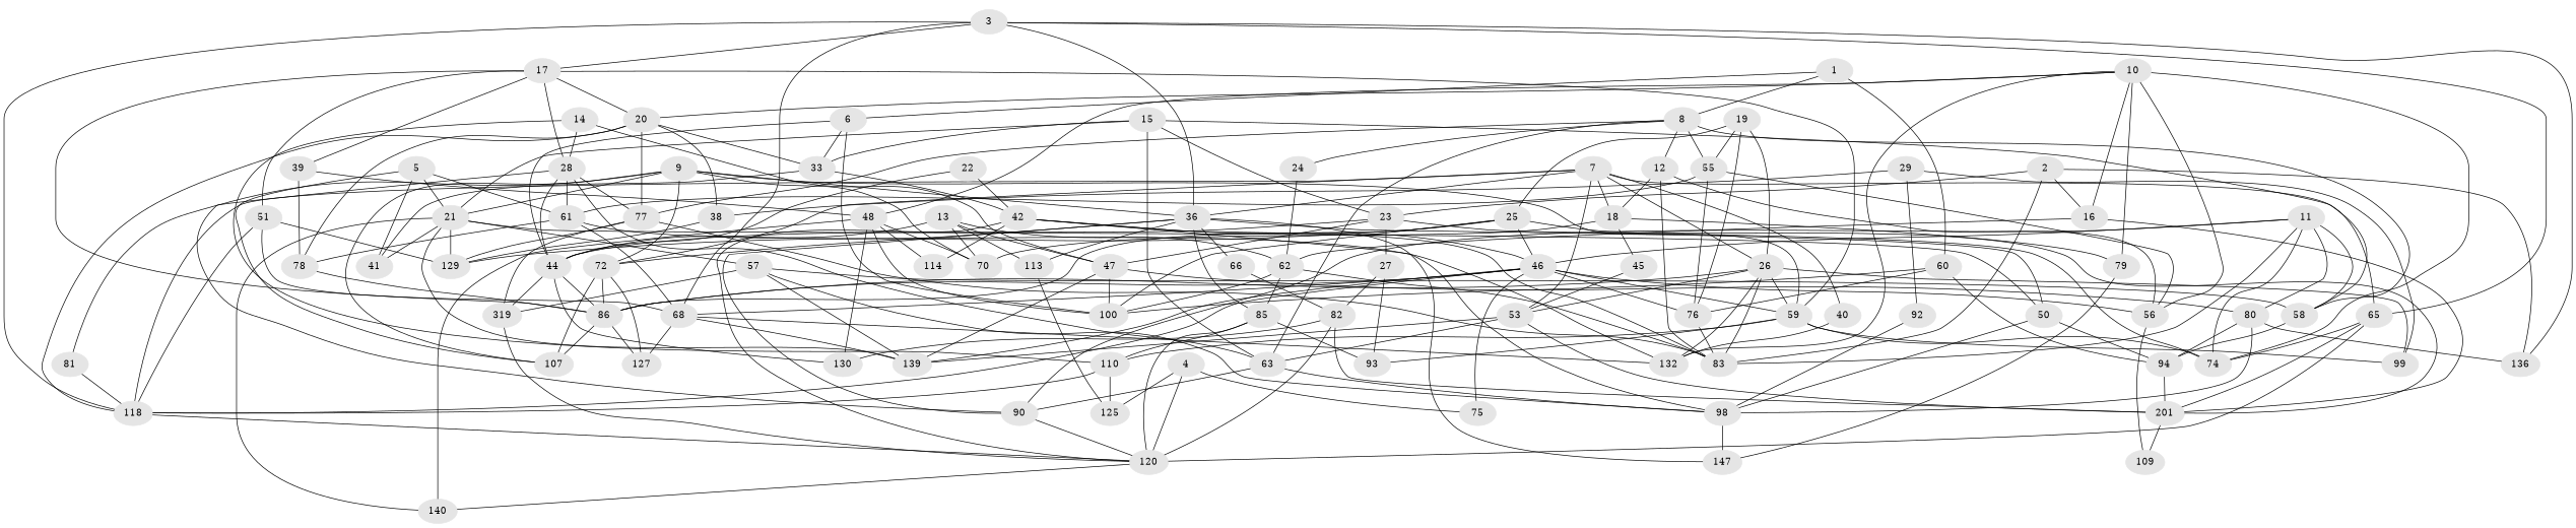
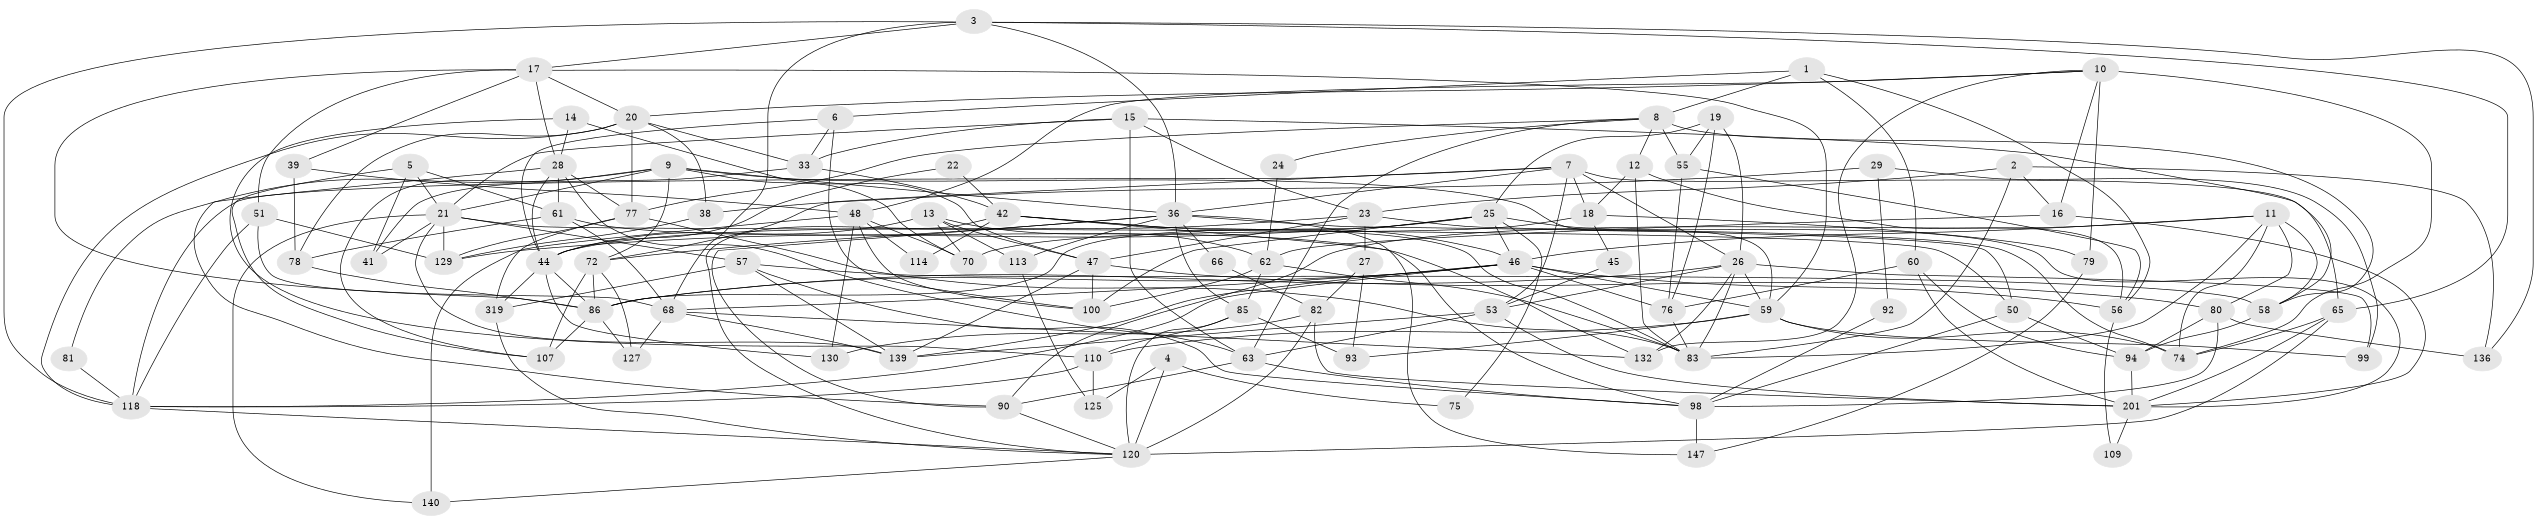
  graph {
    node [color=gray90 style=filled]
    1
    6
    8 [super="+37"]
    60 [super="+106"]
    33 [super="+123"]
    44 [super="+122"]
    100
    12
    24
    55 [super="+138"]
    58
    63 [super="+91"]
    77
    n14 [label=201 super="+146"]
    76 [super="+89"]
    94
    16 [super="+52"]
    62 [super="+73"]
    2
    23 [super="+134"]
    83 [super="+126"]
    136
    74 [super="+135"]
    47 [super="+111"]
    27
    3 [super="+32"]
    17 [super="+31"]
    36 [super="+112"]
    65 [super="+104"]
    68 [super="+116"]
    118 [super="+137"]
    59 [super="+117"]
    20 [super="+133"]
    28 [super="+35"]
    39
    51 [super="+88"]
    86 [super="+97"]
    72 [super="+102"]
    90 [super="+96"]
    113
    50
    66
    85 [super="+87"]
    n44 [label=147]
    120 [super="+124"]
    132
    139 [super="+145"]
    127
    4
    75
    125
    140
    21 [super="+30"]
    41
    57 [super="+64"]
    129 [super="+131"]
    5
    61 [super="+108"]
    107
    78 [super="+121"]
    42 [super="+69"]
    n62 [label=319]
    130
    7 [super="+128"]
    18 [super="+34"]
    26 [super="+144"]
-   40
    53 [super="+115"]
    70
    79
    45
    99
    56
    98 [super="+103"]
    9 [super="+141"]
    81
    110
    93
    10 [super="+43"]
    48 [super="+54"]
    38
    114
    109
    11 [super="+49"]
    46 [super="+67"]
    80 [super="+105"]
    13 [super="+95"]
    14
    15 [super="+84"]
    25 [super="+71"]
    19
    22
    82 [super="+142"]
    29
    92
    1 -- 6
    1 -- 8
    1 -- 60
    6 -- 33
    6 -- 44
    6 -- 100
    8 -- 12
    8 -- 24
    8 -- 55 [weight=2]
    8 -- 58
    8 -- 63
    8 -- 77
-   60 -- 100
+   60 -- n14
    60 -- 76
    60 -- 94
    33 -- 41
    33 -- 42
    44 -- 86
    44 -- n62
    44 -- 130
    12 -- 83
    12 -- 18
    12 -- 56
    24 -- 62
    55 -- 76
-   55 -- 61
    55 -- 56
    58 -- 94
    63 -- 90
    63 -- 98
    77 -- 83
    77 -- 129
    77 -- n62
    n14 -- 109
    76 -- 83
    94 -- n14
    16 -- n14
    16 -- 62
    62 -- 100
    62 -- 83
    62 -- 85
    2 -- 16
    2 -- 23
    2 -- 83
    2 -- 136
    23 -- 44
    23 -- 74
    23 -- 47
    23 -- 27
    47 -- 100
    47 -- 139
    47 -- 80
    27 -- 93
    27 -- 82 [weight=2]
    3 -- 136
    3 -- 17
    3 -- 36
    3 -- 65
    3 -- 68
    3 -- 118
    17 -- 59
    17 -- 20
    17 -- 28
    17 -- 39
    17 -- 51
    17 -- 86
    36 -- 72
    36 -- 90
    36 -- 113
    36 -- 50
    36 -- 66
    36 -- 85
    36 -- n44
    65 -- n14
    65 -- 74
    65 -- 120 [weight=2]
    68 -- 132
    68 -- 139
    68 -- 127
    118 -- 120
    59 -- 74
    59 -- 99
    59 -- 110
    59 -- 93
    20 -- 33
    20 -- 77
    20 -- 118
    20 -- 78
    20 -- 38
    28 -- 44
    28 -- 63
    28 -- 77
    28 -- 90
    28 -- 61
    39 -- 78
    39 -- 48
    51 -- 68
    51 -- 118
    51 -- 129
    86 -- 127
    86 -- 107
    72 -- 86
    72 -- 127
    72 -- 107
    90 -- 120
    113 -- 125
    50 -- 94
    50 -- 98
    66 -- 82
    85 -- 120
    85 -- 110
    85 -- 93
    120 -- 140
    4 -- 120 [weight=2]
    4 -- 75
    4 -- 125
    21 -- 50
    21 -- 139
    21 -- 140
    21 -- 41
    21 -- 57
    21 -- 129
    57 -- 58
    57 -- 139
    57 -- n62
    57 -- 98
    5 -- 21
    5 -- 41
    5 -- 61
    5 -- 107
    61 -- 68
    61 -- 132
    61 -- 78
    78 -- 86
    42 -- 83
    42 -- 120
    42 -- 98
    42 -- 114
    42 -- 46
    n62 -- 120
    7 -- 36
    7 -- 65
    7 -- 118
    7 -- 72
    7 -- 18
    7 -- 26
-   7 -- 40
    7 -- 53
    18 -- 70
    18 -- 79
    18 -- 45
    26 -- 83
    26 -- 59
    26 -- 86
    26 -- 132
    26 -- 53
    26 -- 99
-   40 -- 132
    53 -- 63
    53 -- n14
    53 -- 139
    79 -- n44
    45 -- 53
    56 -- 109
    98 -- n44
    9 -- 36
    9 -- 59
    9 -- 72
    9 -- 21
    9 -- 107
    9 -- 70
    9 -- 81
    81 -- 118
    110 -- 118
    110 -- 125
    10 -- 16
    10 -- 74
    10 -- 20
    10 -- 132
    10 -- 79
-   10 -- 56
+   1 -- 56
    10 -- 48
    48 -- 100
    48 -- 140
    48 -- 130
    48 -- 70
    48 -- 114
    38 -- 129
    11 -- 58
    11 -- 83
    11 -- 74
    11 -- 90
    11 -- 46
    11 -- 80
    46 -- 76
    46 -- 68
    46 -- 118
    46 -- 59
    46 -- 86
    46 -- 139
-   46 -- 75
+   25 -- 75
    46 -- 56
    80 -- 94
    80 -- 136
    80 -- 98
    13 -- 44
    13 -- 62
    13 -- 47
    13 -- 113
    13 -- 70
    14 -- 47
    14 -- 28
    14 -- 110
    15 -- 33
    15 -- 58
    15 -- 63
    15 -- 23
    15 -- 21
    25 -- 100
    25 -- n14
    25 -- 86
    25 -- 129
    25 -- 46
    19 -- 55
    19 -- 76
    19 -- 26
    19 -- 25
    22 -- 44
    22 -- 42
    82 -- n14
    82 -- 120
    82 -- 130
    29 -- 99
    29 -- 38
    29 -- 92
    92 -- 98
  }
